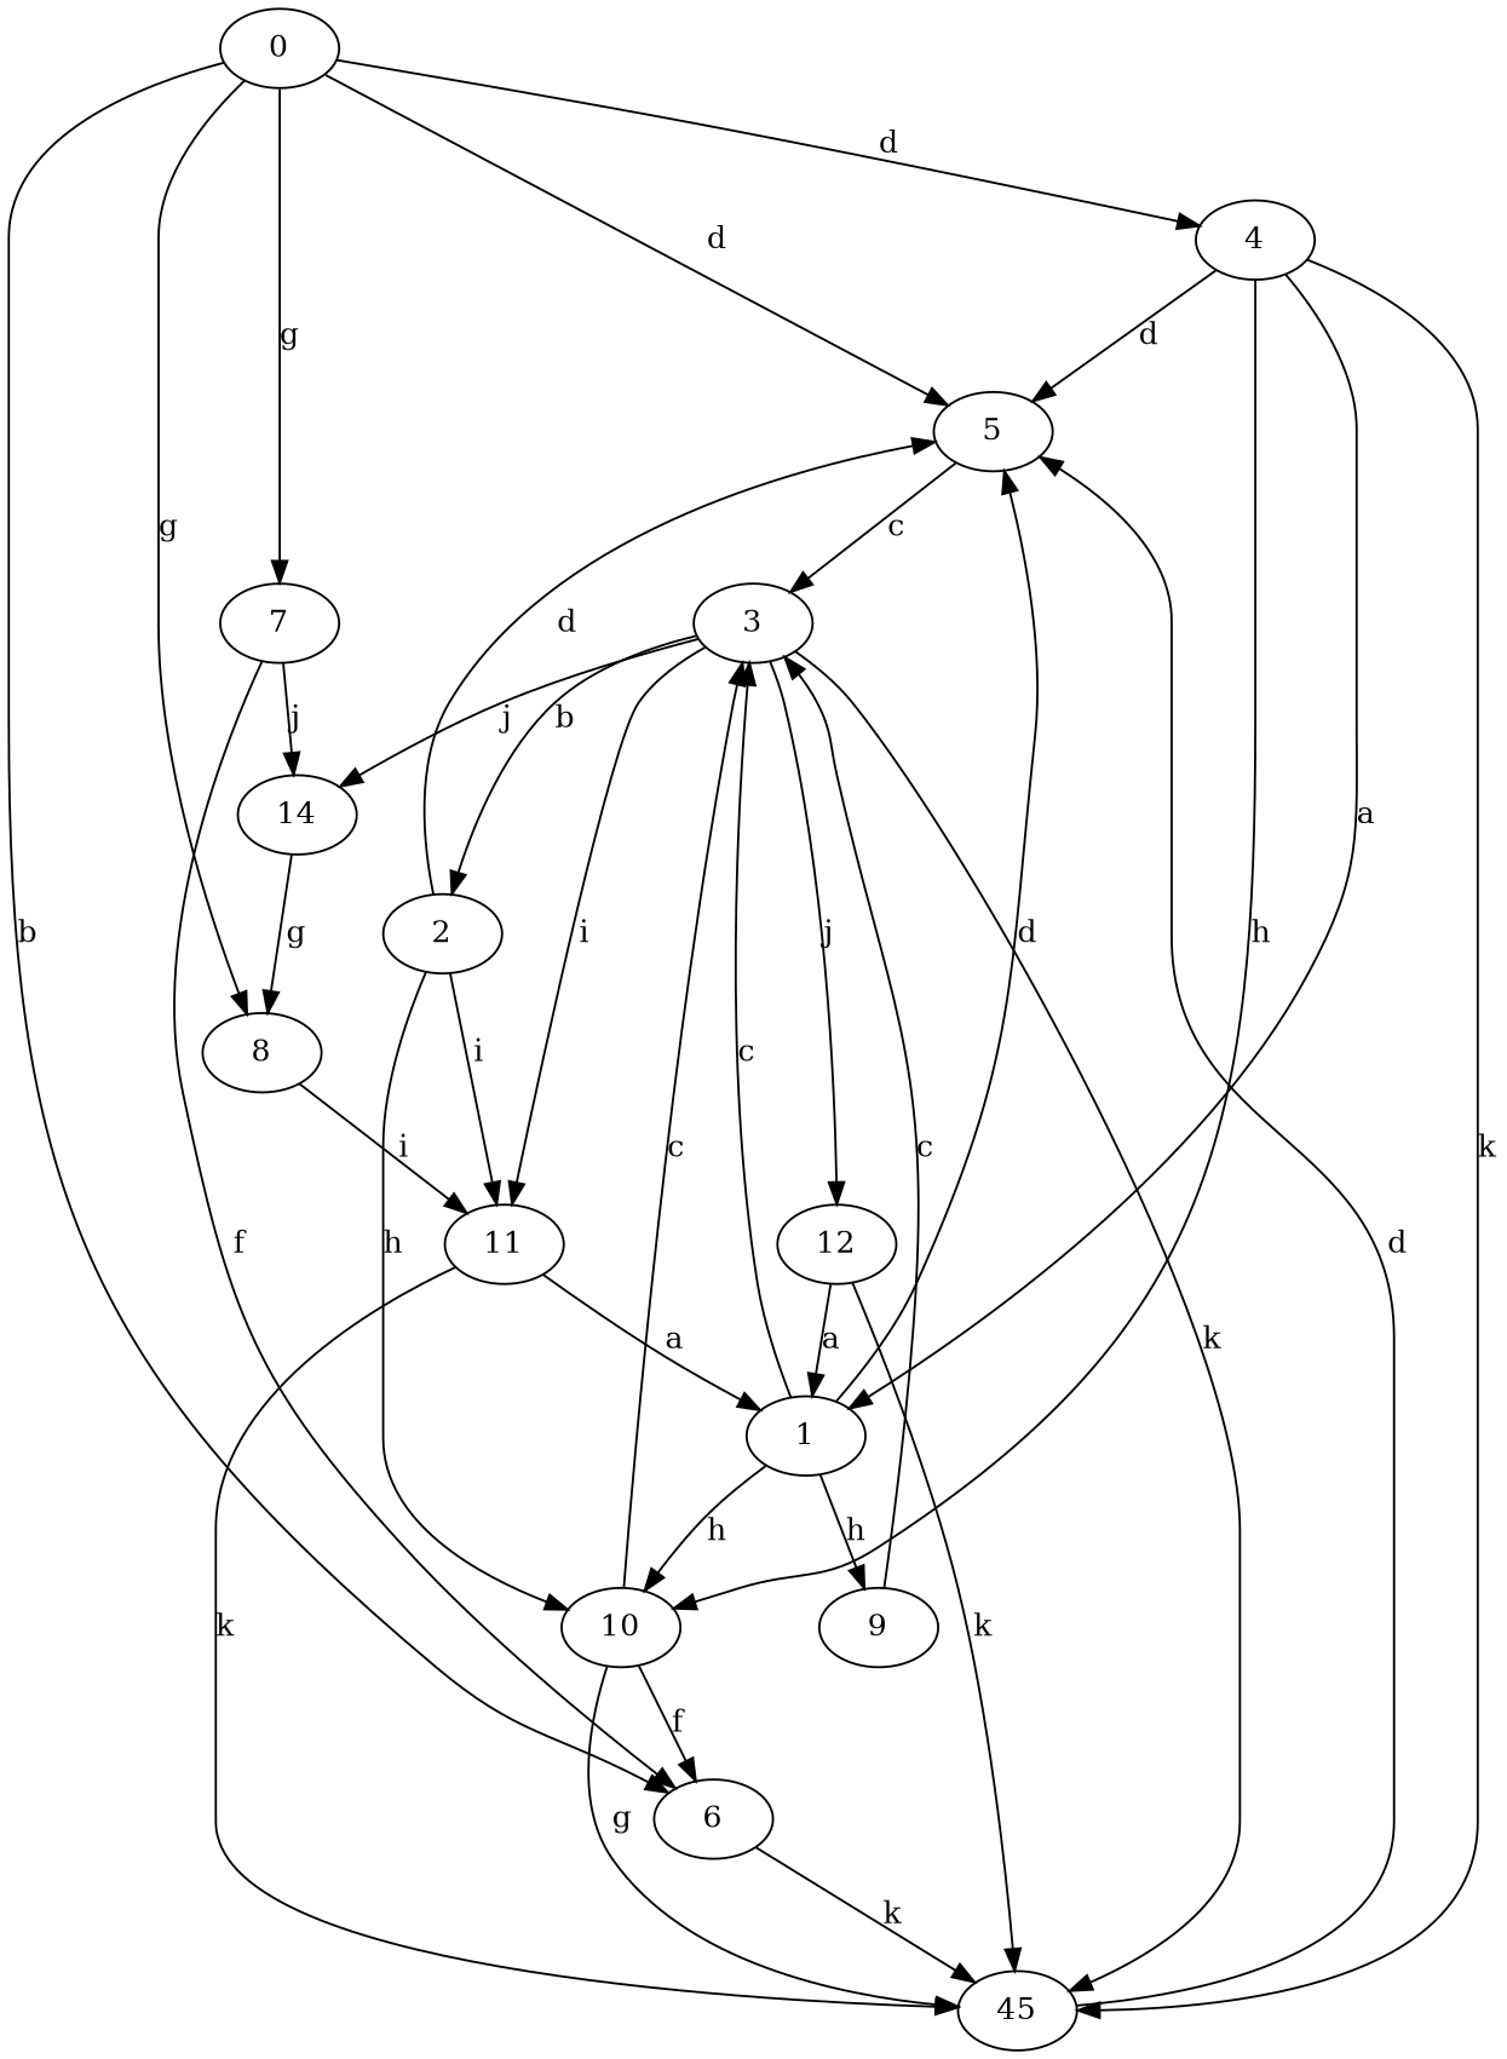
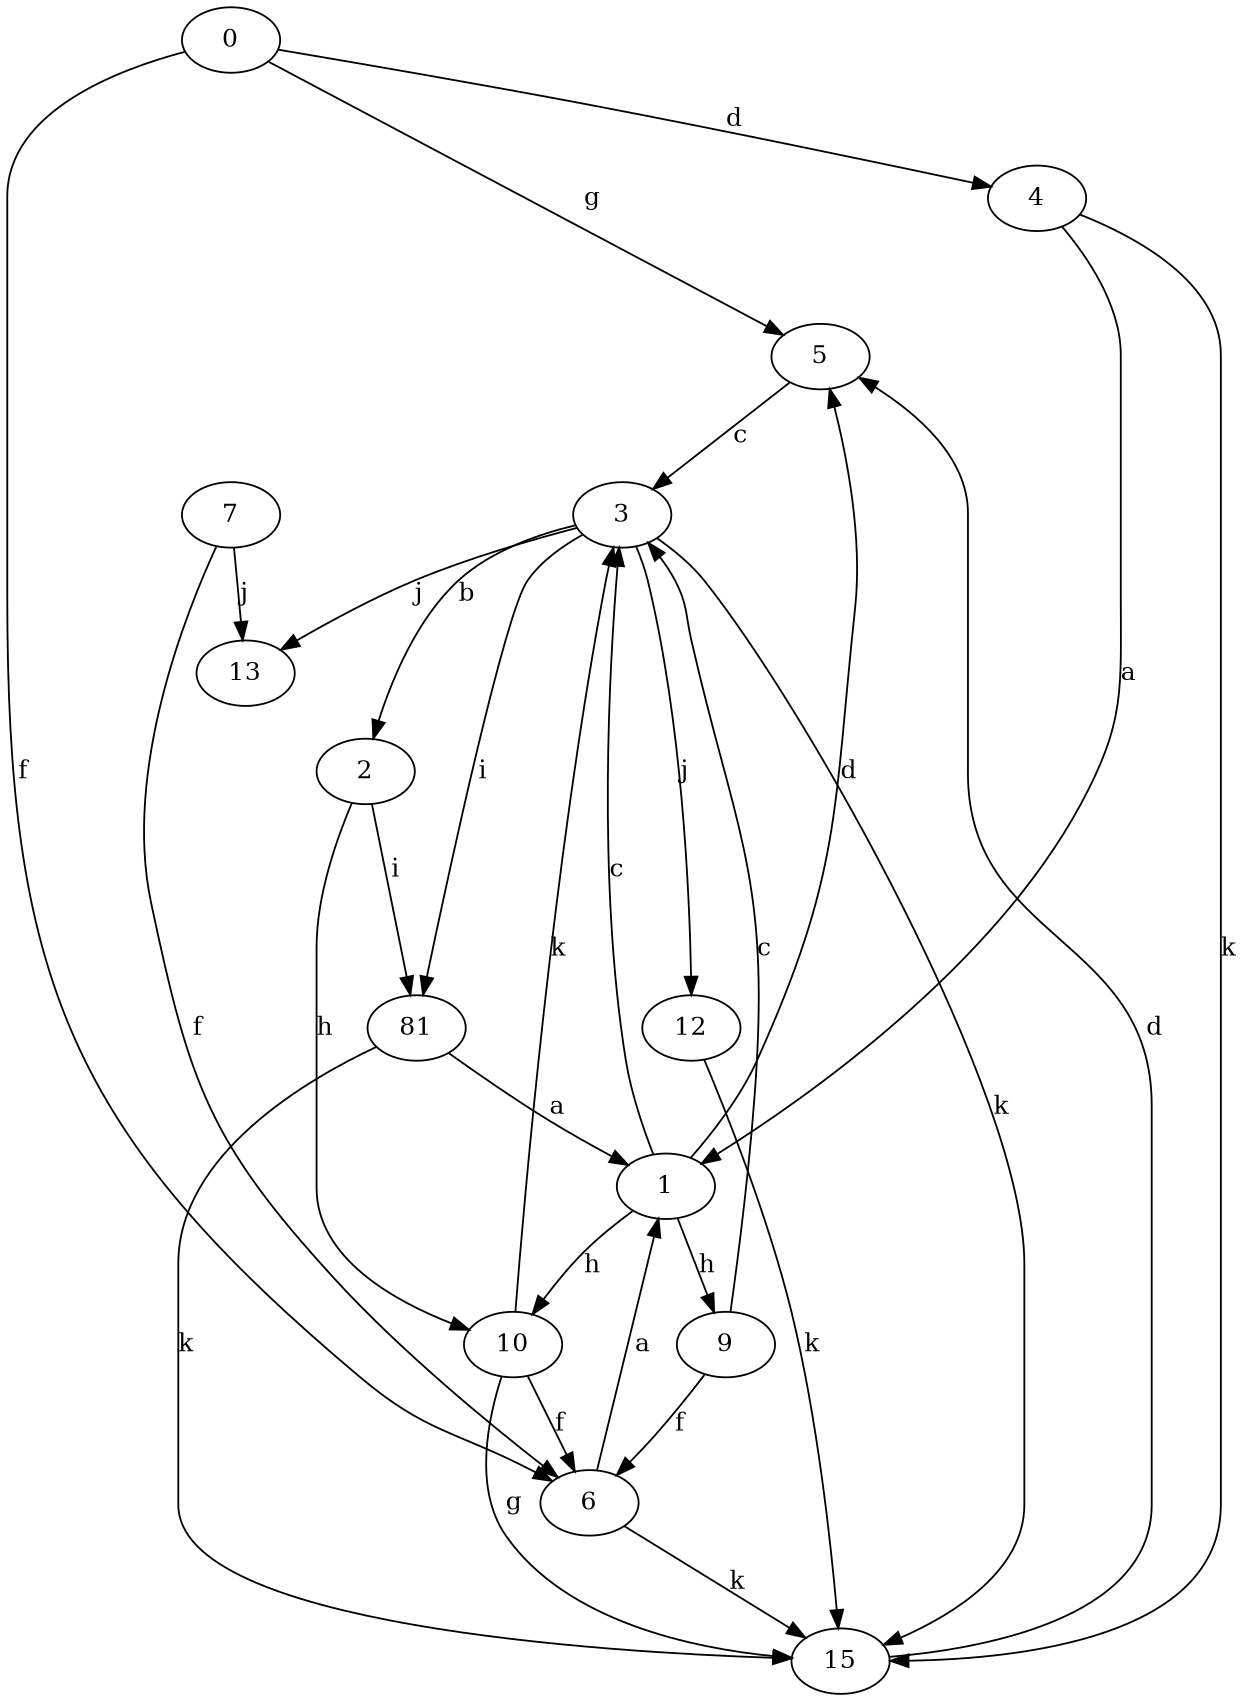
  strict digraph {
    0
    4
    5
    6
    7
-   8
    1
    10
-   15 [label=45]
+   15
    3
-   13 [label=14]
-   11
+   13
+   11 [label=81]
    9
    2
    12
    0 -> 4 [label=d]
-   0 -> 5 [label=d]
-   0 -> 6 [label=b]
-   0 -> 7 [label=g]
-   0 -> 8 [label=g]
-   4 -> 5 [label=d]
+   0 -> 5 [label=g]
+   0 -> 6 [label=f]
    4 -> 1 [label=a]
-   4 -> 10 [label=h]
    4 -> 15 [label=k]
    5 -> 3 [label=c]
-   12 -> 1 [label=a]
+   6 -> 1 [label=a]
    6 -> 15 [label=k]
    7 -> 6 [label=f]
    7 -> 13 [label=j]
-   8 -> 11 [label=i]
    1 -> 5 [label=d]
    1 -> 10 [label=h]
    1 -> 3 [label=c]
    1 -> 9 [label=h]
    10 -> 6 [label=f]
    10 -> 15 [label=g]
-   10 -> 3 [label=c]
+   10 -> 3 [label=k]
    15 -> 5 [label=d]
    3 -> 15 [label=k]
    3 -> 13 [label=j]
    3 -> 11 [label=i]
    3 -> 2 [label=b]
    3 -> 12 [label=j]
-   13 -> 8 [label=g]
    11 -> 1 [label=a]
    11 -> 15 [label=k]
+   9 -> 6 [label=f]
    9 -> 3 [label=c]
-   2 -> 5 [label=d]
    2 -> 10 [label=h]
    2 -> 11 [label=i]
    12 -> 15 [label=k]
  }
